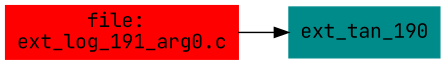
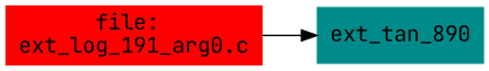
  digraph {
    rankdir=LR
    fontname="JetBrains Mono"
    node [shape=box style=filled fontname="JetBrains Mono"]
    n1 [color=red label="file: \next_log_191_arg0.c"]
-   n2 [color=cyan4 label=ext_tan_190]
+   n2 [color=cyan4 label=ext_tan_890]
    n1 -> n2 [fontname="JetBrains Mono"]
  }
